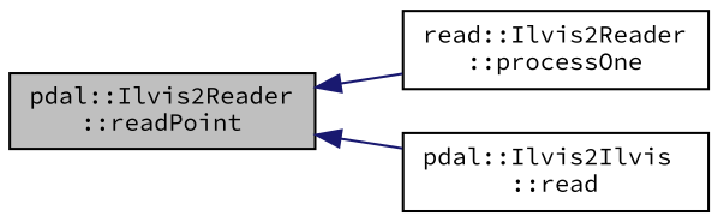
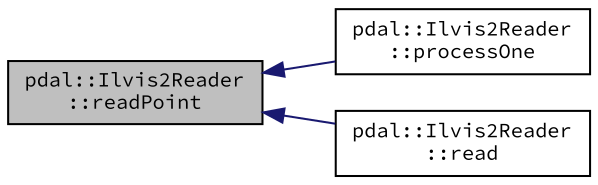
  digraph {
    fontname="Source Code Pro"
    rankdir=LR
    node [color=black fillcolor=white fontname="Source Code Pro" fontsize=10 shape=record style=filled]
    edge [color=midnightblue dir=back fontname="Source Code Pro" fontsize=10 labelfontname=Helvetica labelfontsize=10 style=solid]
    n1 [fillcolor=grey75 fontcolor=black height=0.2 label="pdal::Ilvis2Reader\l::readPoint" width=0.4]
-   n2 [height=0.2 label="read::Ilvis2Reader\l::processOne" width=0.4]
-   n3 [height=0.2 label="pdal::Ilvis2Ilvis\l::read" width=0.4]
+   n2 [height=0.2 label="pdal::Ilvis2Reader\l::processOne" width=0.4]
+   n3 [height=0.2 label="pdal::Ilvis2Reader\l::read" width=0.4]
    n1 -> n2
    n1 -> n3
  }
